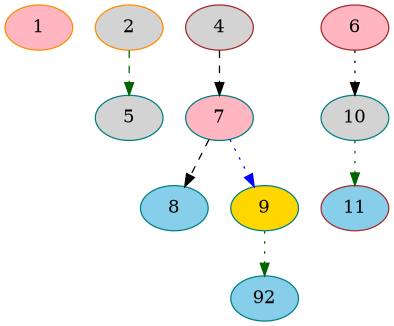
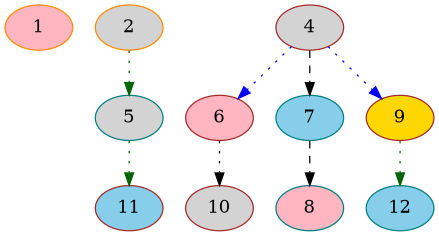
  digraph {
    node [alpha=0.02 color=brown fillcolor=lightgrey style=filled]
    edge [color=darkgreen style=dotted]
    1 [alpha=0.15 color=darkorange expect_size=7969811020447031 fillcolor=lightpink]
    2 [alpha=0.07 color=darkorange expect_size=3827581881179633]
    5 [alpha=0.10 color=teal expect_size=250485894969653460992]
    4 [alpha=0.14 expect_size=340402999008810176]
    6 [alpha=0.09 expect_size=138115118763343872000 fillcolor=lightpink]
-   7 [alpha=0.17 color=teal expect_size=59496063439579096 fillcolor=lightpink]
-   10 [alpha=0.11 color=teal expect_size=179296891740161572864]
-   8 [alpha=0.12 color=teal expect_size=83013652690179072 fillcolor=skyblue]
-   9 [alpha=0.08 color=teal expect_size=66306774562504704000 fillcolor=gold]
+   7 [alpha=0.17 color=teal expect_size=59496063439579096 fillcolor=skyblue]
+   10 [alpha=0.11 expect_size=179296891740161572864]
+   8 [alpha=0.12 color=teal expect_size=83013652690179072 fillcolor=lightpink]
+   9 [alpha=0.08 expect_size=66306774562504704000 fillcolor=gold]
    11 [expect_size=27121031776156436 fillcolor=skyblue]
-   12 [color=teal expect_size=5646729800006500352 fillcolor=skyblue label=92]
-   2 -> 5 [style=dashed]
+   12 [color=teal expect_size=5646729800006500352 fillcolor=skyblue]
+   2 -> 5
+   4 -> 6 [color=blue]
    4 -> 7 [color=black style=dashed]
    6 -> 10 [color=black]
    7 -> 8 [color=black style=dashed]
-   7 -> 9 [color=blue]
-   10 -> 11
+   4 -> 9 [color=blue]
+   5 -> 11
    9 -> 12
  }
